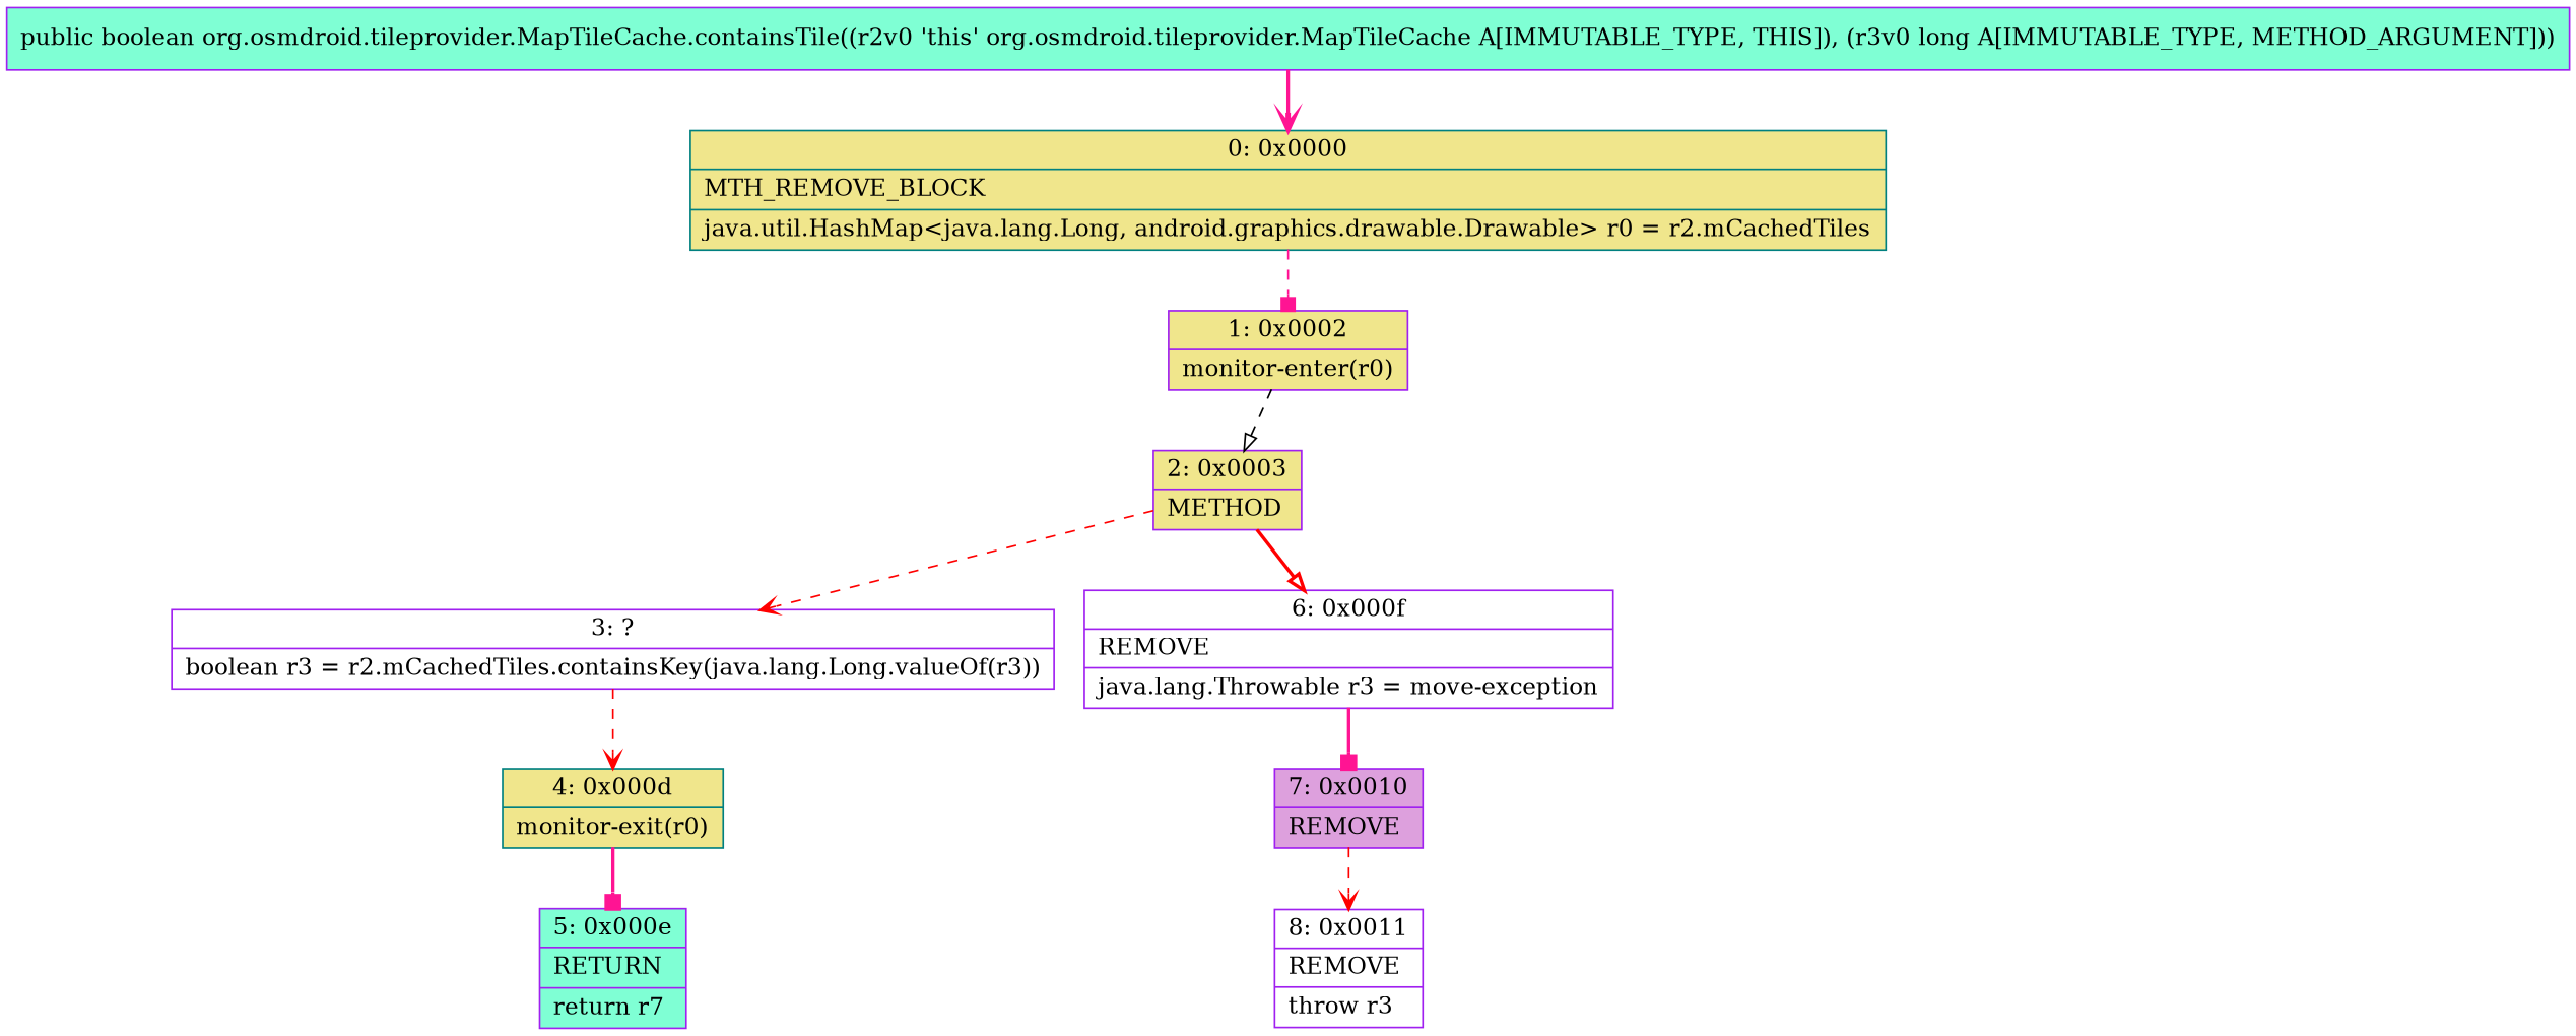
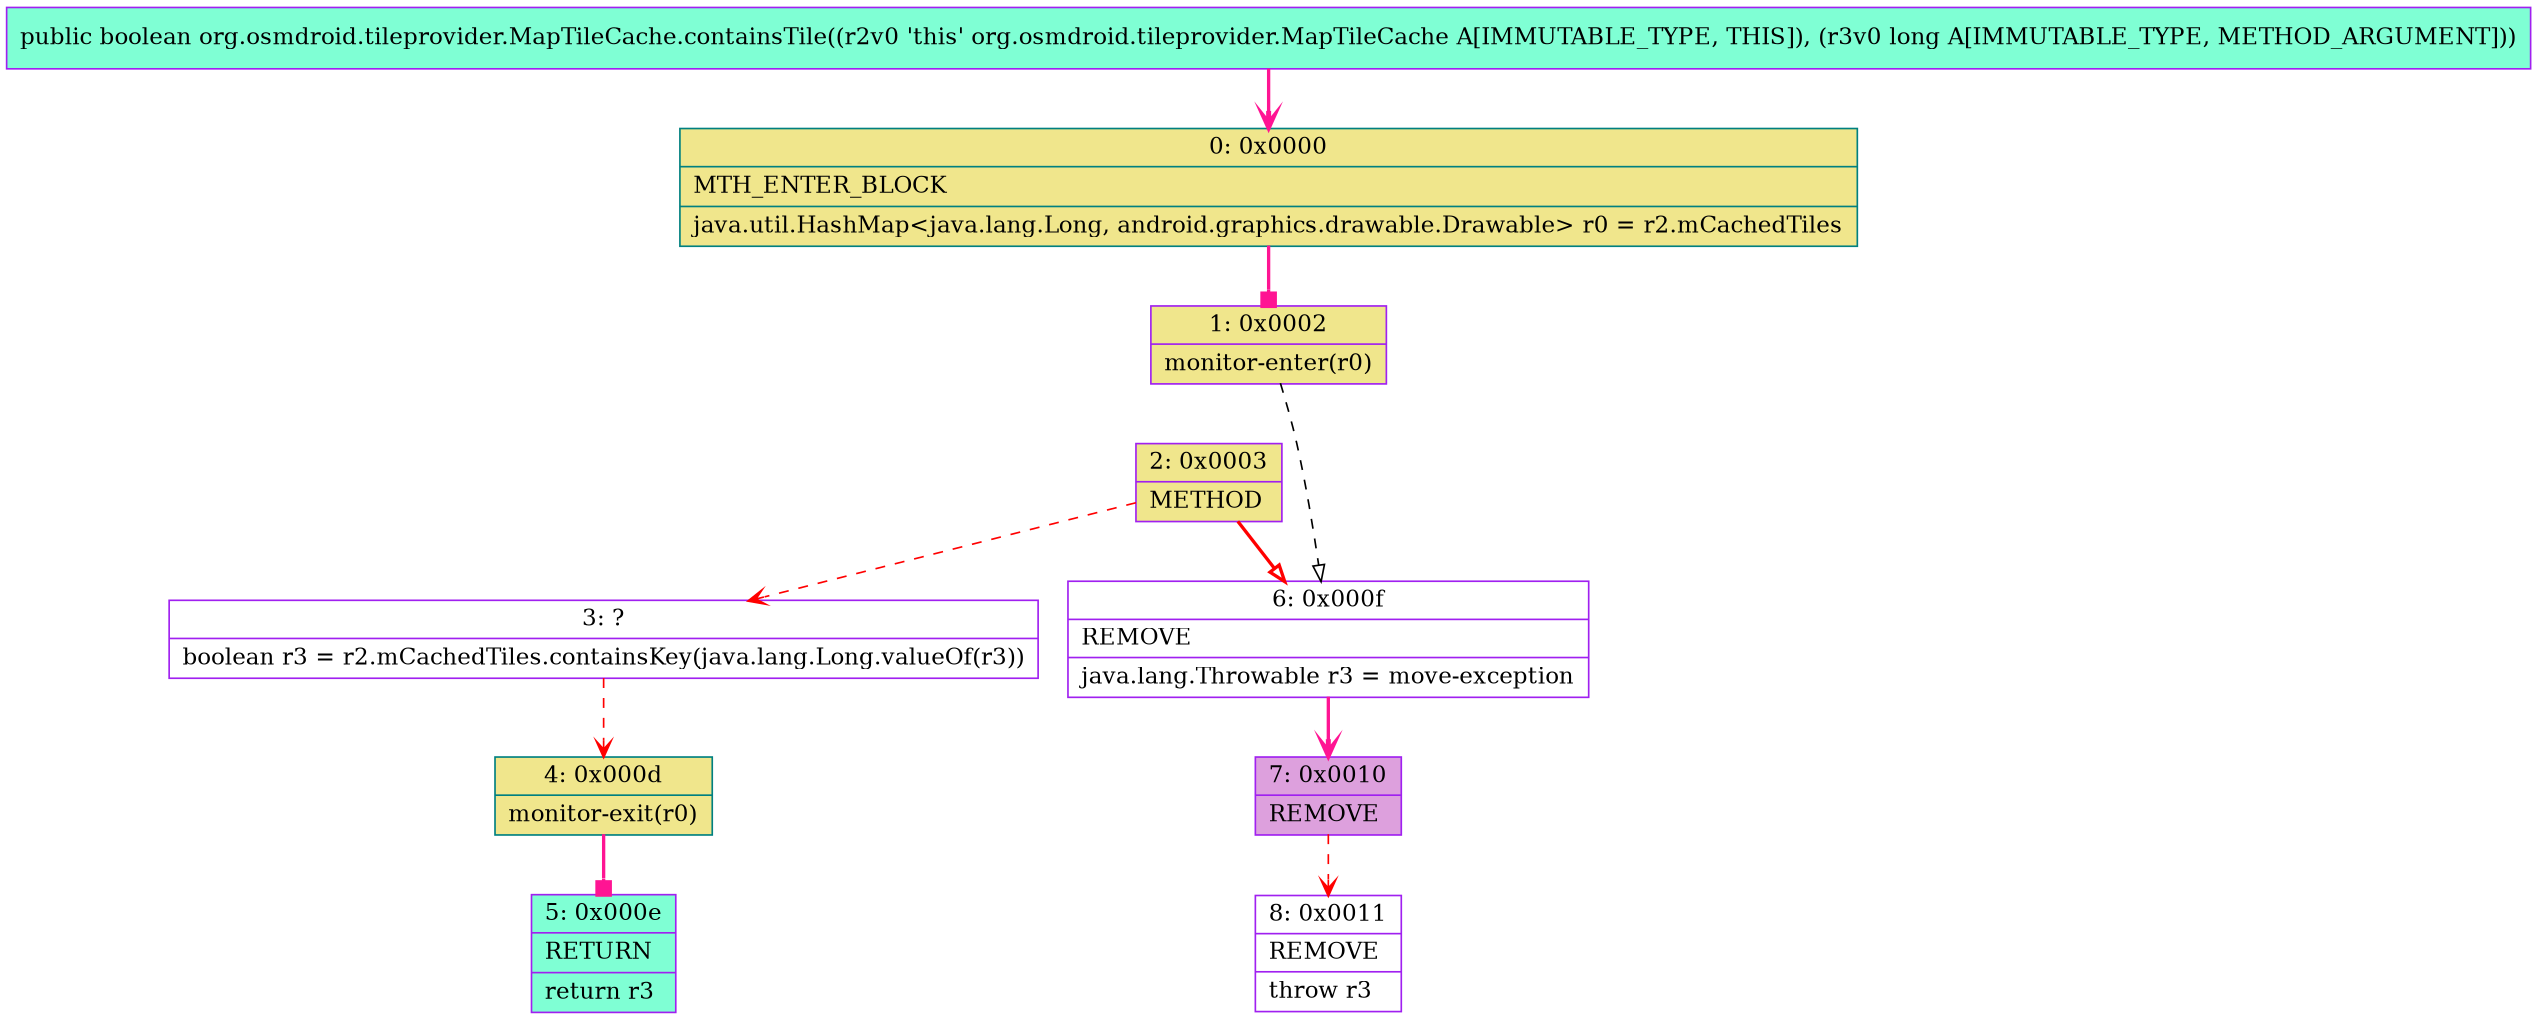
  digraph {
    node [color=purple fillcolor=khaki shape=record style=filled]
    edge [arrowhead=vee color=deeppink style=bold]
-   n1 [color=teal label="{0\:\ 0x0000|MTH_REMOVE_BLOCK\l|java.util.HashMap\<java.lang.Long, android.graphics.drawable.Drawable\> r0 = r2.mCachedTiles\l}"]
+   n1 [color=teal label="{0\:\ 0x0000|MTH_ENTER_BLOCK\l|java.util.HashMap\<java.lang.Long, android.graphics.drawable.Drawable\> r0 = r2.mCachedTiles\l}"]
    n2 [label="{1\:\ 0x0002|monitor\-enter(r0)\l}"]
    n3 [label="{2\:\ 0x0003|METHOD\l}"]
    n4 [fillcolor=white label="{3\:\ ?|boolean r3 = r2.mCachedTiles.containsKey(java.lang.Long.valueOf(r3))\l}"]
    n5 [fillcolor=white label="{6\:\ 0x000f|REMOVE\l|java.lang.Throwable r3 = move\-exception\l}"]
    n6 [color=teal label="{4\:\ 0x000d|monitor\-exit(r0)\l}"]
    n7 [fillcolor=plum label="{7\:\ 0x0010|REMOVE\l}"]
-   n8 [fillcolor=aquamarine label="{5\:\ 0x000e|RETURN\l|return r7\l}"]
+   n8 [fillcolor=aquamarine label="{5\:\ 0x000e|RETURN\l|return r3\l}"]
    n9 [fillcolor=white label="{8\:\ 0x0011|REMOVE\l|throw r3\l}"]
    n10 [fillcolor=aquamarine label="{public boolean org.osmdroid.tileprovider.MapTileCache.containsTile((r2v0 'this' org.osmdroid.tileprovider.MapTileCache A[IMMUTABLE_TYPE, THIS]), (r3v0 long A[IMMUTABLE_TYPE, METHOD_ARGUMENT])) }"]
-   n1 -> n2 [arrowhead=box style=dashed]
-   n2 -> n3 [arrowhead=onormal color=black style=dashed]
+   n1 -> n2 [arrowhead=box]
+   n2 -> n5 [arrowhead=onormal color=black style=dashed]
    n3 -> n4 [color=red style=dashed]
    n3 -> n5 [arrowhead=onormal color=red]
    n4 -> n6 [color=red style=dashed]
-   n5 -> n7 [arrowhead=box]
+   n5 -> n7
    n6 -> n8 [arrowhead=box]
    n7 -> n9 [color=red style=dashed]
    n10 -> n1
  }
